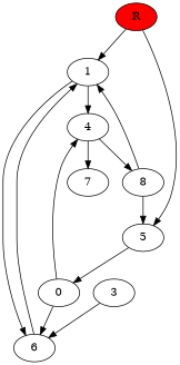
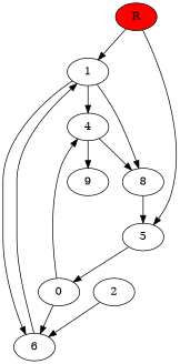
  digraph {
    1
    6
    4
    n4 [label=0]
    8
-   9 [label=7]
-   3
+   9
+   3 [label=2]
    5
    R [fillcolor="#ff0000" style=filled]
    1 -> 6
    1 -> 4
    6 -> 1
    4 -> 8
    4 -> 9
    n4 -> 6
    n4 -> 4
-   8 -> 1
+   1 -> 8
    8 -> 5
    3 -> 6
    5 -> n4
    R -> 1
    R -> 5
  }
